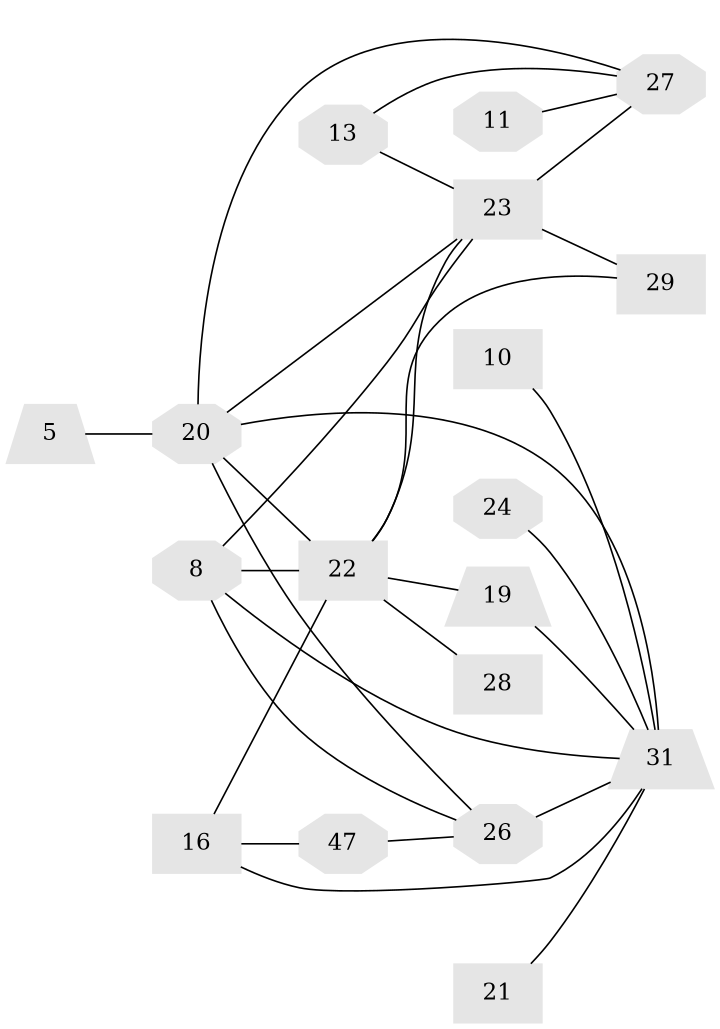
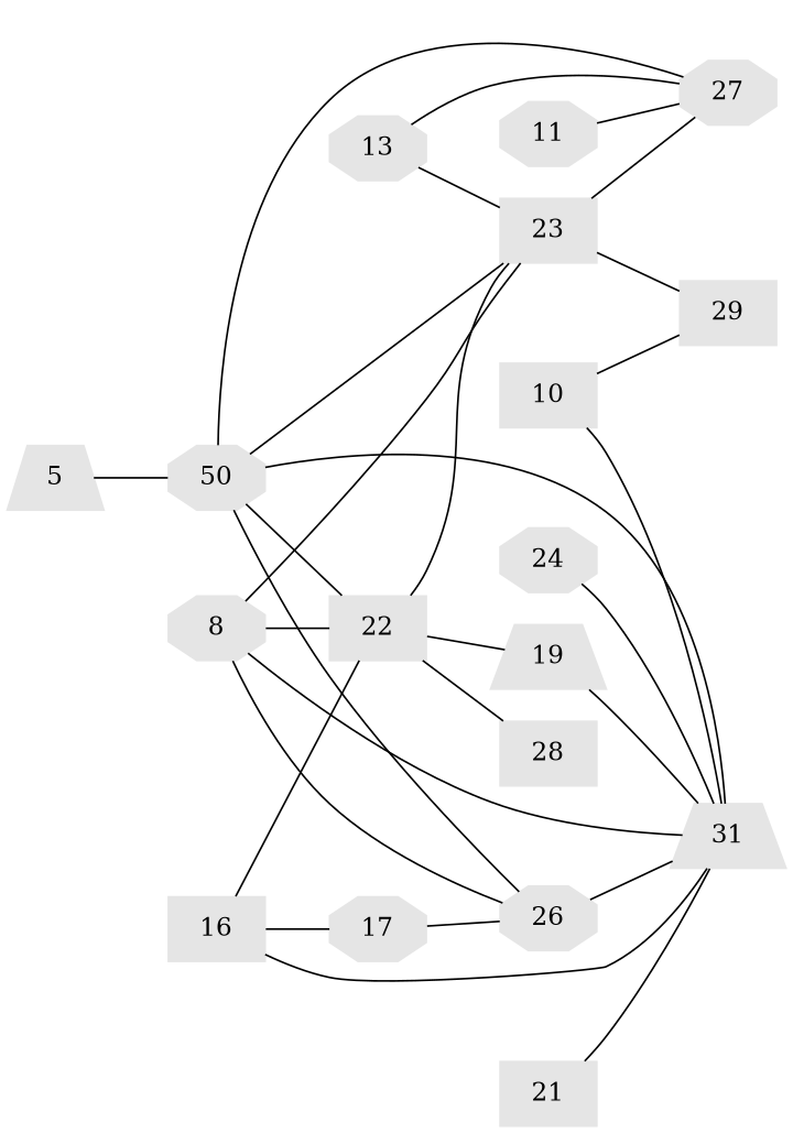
  graph {
    rankdir=LR
    node [color=gray90 shape=octagon style=filled]
    edge [weight=1.0]
    5 [shape=trapezium]
-   20
+   20 [label=50]
    22 [shape=box]
    23 [shape=box]
    26
    31 [shape=trapezium]
    27
    8
    19 [shape=trapezium]
    28 [shape=box]
    29 [shape=box]
    10 [shape=box]
    11
    13
    16 [shape=box]
-   17 [label=47]
+   17
    21 [shape=box]
    24
    5 -- 20
    20 -- 22
    20 -- 23 [weight=2.0]
    20 -- 26 [weight=2.0]
    20 -- 31
    20 -- 27
    22 -- 23
    22 -- 19
    22 -- 28
-   22 -- 29 [weight=2.0]
+   10 -- 29 [weight=2.0]
    23 -- 27
    23 -- 29
    26 -- 31 [weight=2.0]
    8 -- 22
    8 -- 23 [weight=2.0]
    8 -- 26
    8 -- 31
    19 -- 31
    10 -- 31
    11 -- 27
    13 -- 23
    13 -- 27
    16 -- 22
    16 -- 31
    16 -- 17
    17 -- 26
    21 -- 31
    24 -- 31
  }
